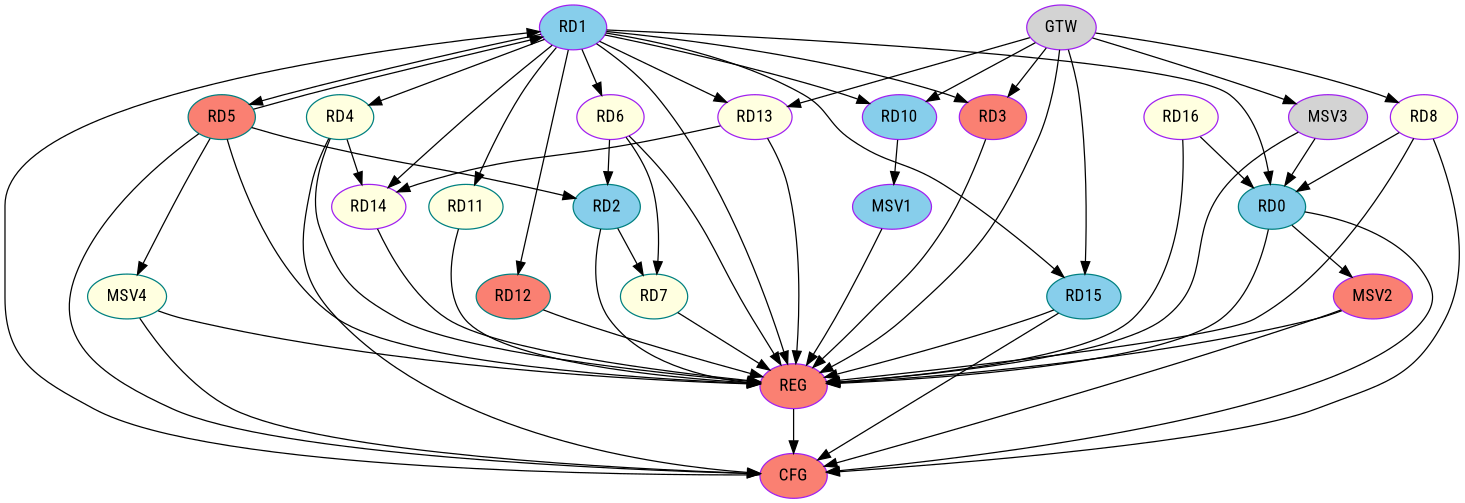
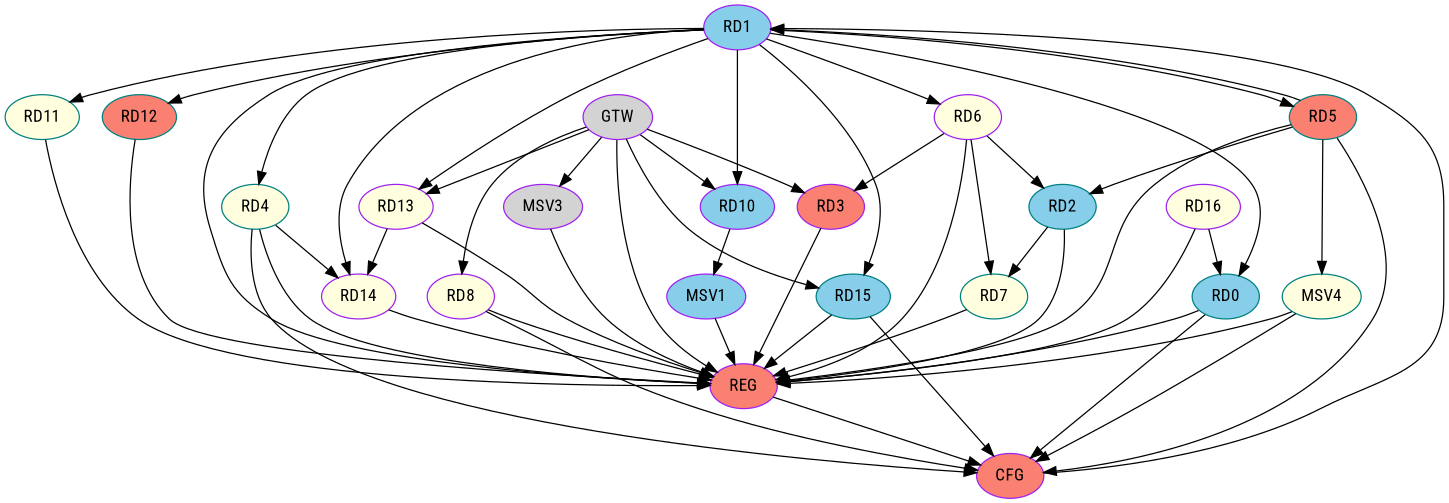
  strict digraph {
    fontname="Roboto Condensed"
    node [color=purple fillcolor=lightyellow fontname="Roboto Condensed" style=filled]
    edge [fontname="Roboto Condensed"]
    n1 [fillcolor=skyblue label=RD1]
    n2 [fillcolor=salmon label=RD3]
    n3 [color=teal label=RD4]
    n4 [color=teal fillcolor=salmon label=RD5]
    n5 [label=RD6]
    n6 [color=teal fillcolor=skyblue label=RD0]
    n7 [fillcolor=skyblue label=RD10]
    n8 [color=teal label=RD11]
    n9 [color=teal fillcolor=salmon label=RD12]
    n10 [label=RD13]
    n11 [label=RD14]
    n12 [color=teal fillcolor=skyblue label=RD15]
    n13 [fillcolor=salmon label=REG]
    n14 [fillcolor=salmon label=CFG]
    n15 [color=teal fillcolor=skyblue label=RD2]
    n16 [color=teal label=MSV4]
    n17 [color=teal label=RD7]
-   n18 [fillcolor=salmon label=MSV2]
    n19 [fillcolor=skyblue label=MSV1]
    n20 [label=RD8]
    n21 [label=RD16]
    n22 [fillcolor=lightgrey label=GTW]
    n23 [fillcolor=lightgrey label=MSV3]
-   n1 -> n2
+   n5 -> n2
    n1 -> n3
    n1 -> n4
    n1 -> n5
    n1 -> n6
    n1 -> n7
    n1 -> n8
    n1 -> n9
    n1 -> n10
    n1 -> n11
    n1 -> n12
    n1 -> n13
    n2 -> n13
    n3 -> n11
    n3 -> n13
    n3 -> n14
    n4 -> n1
    n4 -> n13
    n4 -> n14
    n4 -> n15
    n4 -> n16
    n5 -> n13
    n5 -> n15
    n5 -> n17
    n6 -> n13
    n6 -> n14
-   n6 -> n18
    n7 -> n19
    n8 -> n13
    n9 -> n13
    n10 -> n11
    n10 -> n13
    n11 -> n13
    n12 -> n13
    n12 -> n14
    n13 -> n14
    n14 -> n1
    n15 -> n13
    n15 -> n17
    n16 -> n13
    n16 -> n14
    n17 -> n13
-   n18 -> n13
-   n18 -> n14
    n19 -> n13
-   n20 -> n6
    n20 -> n13
    n20 -> n14
    n21 -> n6
    n21 -> n13
    n22 -> n2
    n22 -> n7
    n22 -> n10
    n22 -> n12
    n22 -> n13
    n22 -> n20
    n22 -> n23
-   n23 -> n6
    n23 -> n13
  }
